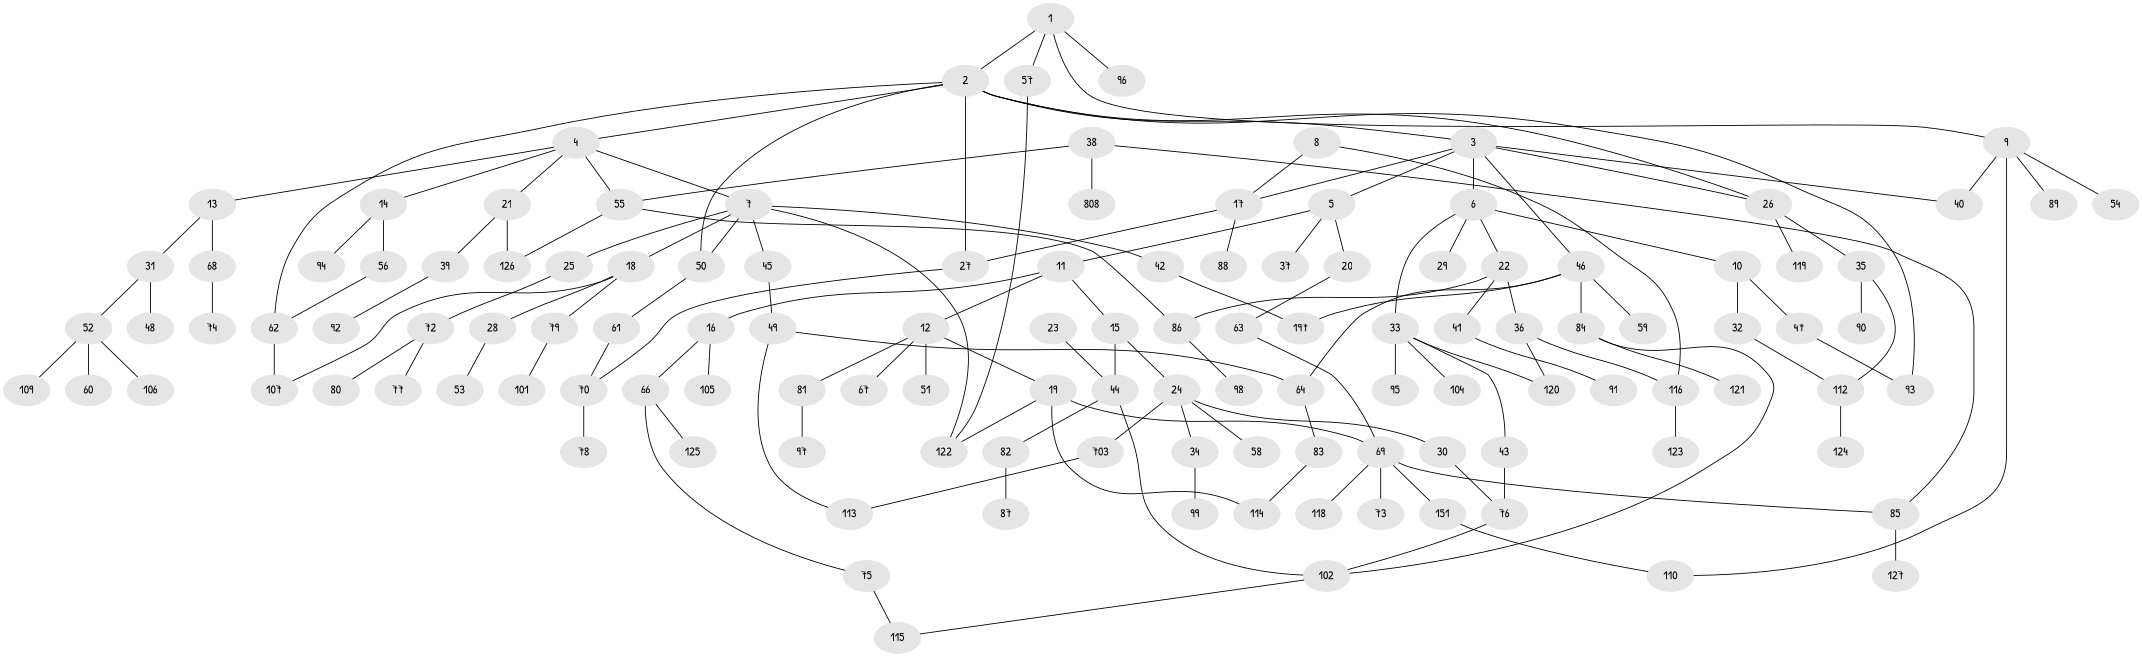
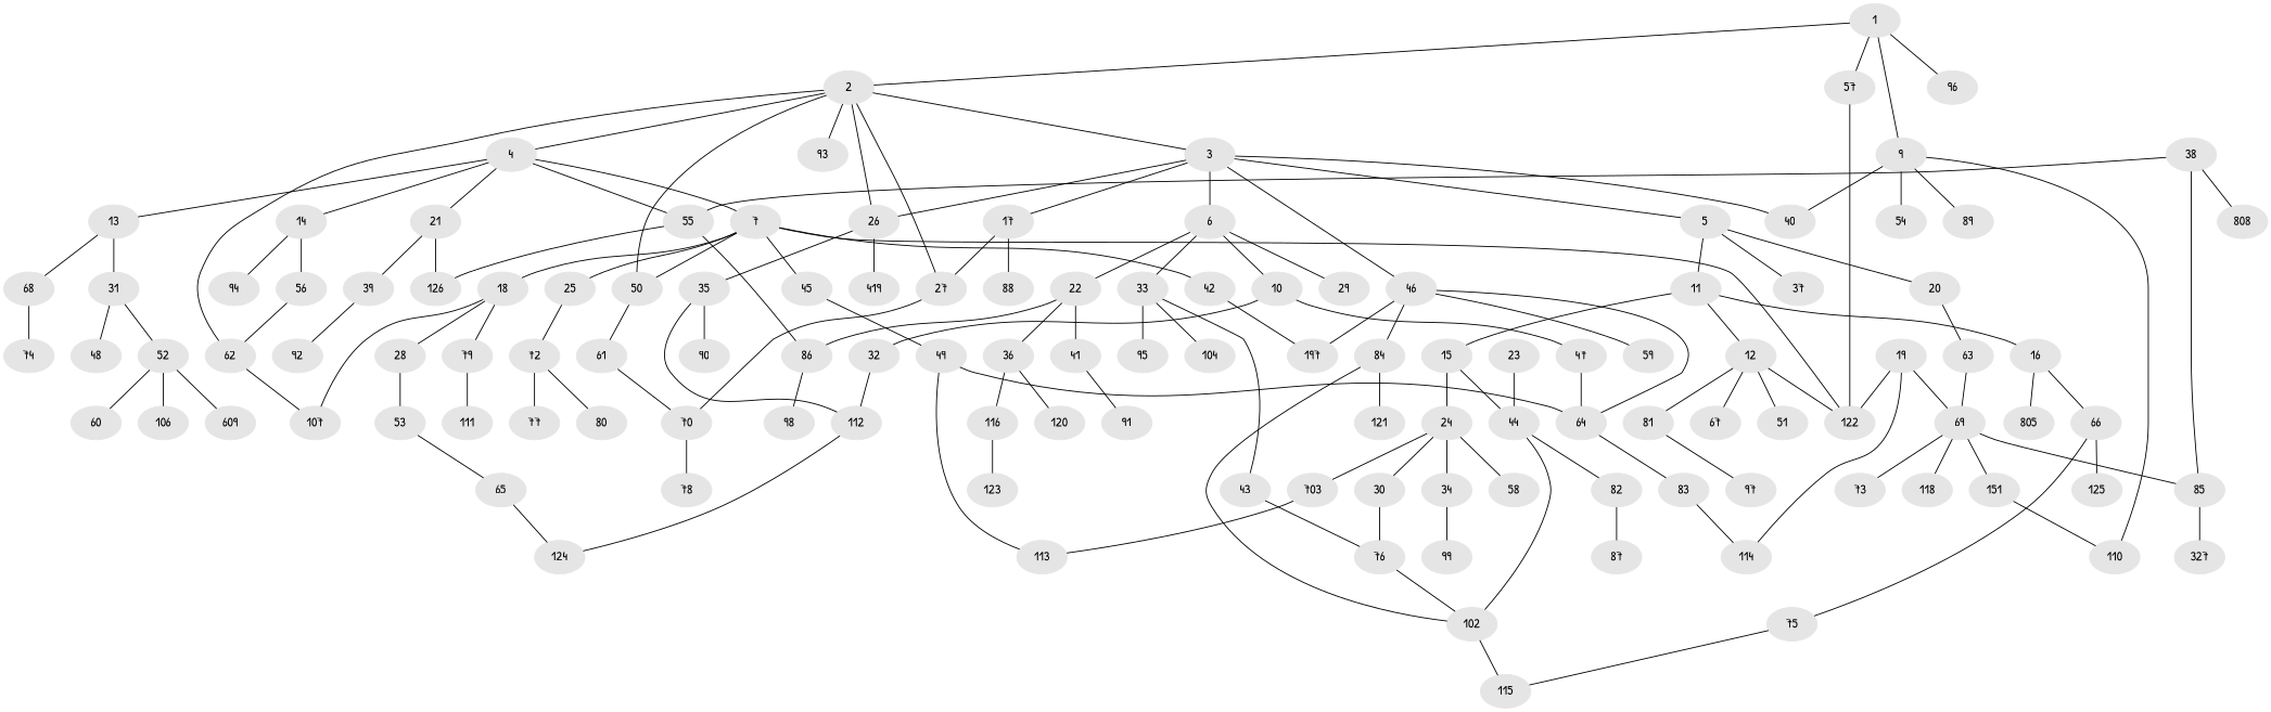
  graph {
    fontname="Patrick Hand"
    node [color=gray90 fontname="Patrick Hand" style=filled]
    edge [fontname="Patrick Hand"]
    1
    2
    9
    57
    96
    3
    4
    26
    27
    50
    62
    93
    40
    54
    89
    110
    122
    5
    6
    17
    46
    7
    13
    14
    21
    55
    35
-   119
+   119 [label=419]
    70
    61
    107
    11
    20
    37
    10
    22
    29
    33
-   8
    116
    88
    n42 [label=197]
    59
    64
    84
    18
    25
    42
    45
    31
    68
    56
    94
    39
    126
    86
    12
    15
    16
    63
    32
    47
    36
    41
    43
    95
    104
    120
    28
    79
    72
    49
    123
    112
    19
    51
    67
    81
    24
    44
    66
-   105
+   105 [label=805]
    69
    114
    97
    48
    52
    74
    23
    30
    34
    58
    n93 [label=703]
    75
    125
    53
    38
    85
    n99 [label=808]
-   111 [label=101]
+   111
    73
    n102 [label=151]
    118
    92
    91
    98
    102
    82
    76
    99
    113
    77
    80
    90
    78
+   65
    60
    106
-   109
+   109 [label=609]
    124
    115
-   127
+   127 [label=327]
    87
    83
    121
    1 -- 2
    1 -- 9
    1 -- 57
    1 -- 96
    2 -- 3
    2 -- 4
    2 -- 26
    2 -- 27
    2 -- 50
    2 -- 62
    2 -- 93
    9 -- 40
    9 -- 54
    9 -- 89
    9 -- 110
    57 -- 122
    3 -- 26
    3 -- 40
    3 -- 5
    3 -- 6
    3 -- 17
    3 -- 46
    4 -- 7
    4 -- 13
    4 -- 14
    4 -- 21
    4 -- 55
    26 -- 35
    26 -- 119
    27 -- 70
    50 -- 61
    62 -- 107
    5 -- 11
    5 -- 20
    5 -- 37
    6 -- 10
    6 -- 22
    6 -- 29
    6 -- 33
    17 -- 27
    17 -- 88
    46 -- n42
    46 -- 59
    46 -- 64
    46 -- 84
    7 -- 50
    7 -- 122
    7 -- 18
    7 -- 25
    7 -- 42
    7 -- 45
    13 -- 31
    13 -- 68
    14 -- 56
    14 -- 94
    21 -- 39
    21 -- 126
    55 -- 126
    55 -- 86
    35 -- 112
    35 -- 90
    70 -- 78
    61 -- 70
    11 -- 12
    11 -- 15
    11 -- 16
    20 -- 63
    10 -- 32
    10 -- 47
    22 -- 86
    22 -- 36
    22 -- 41
    33 -- 43
    33 -- 95
    33 -- 104
-   33 -- 120
-   8 -- 17
-   8 -- 116
    116 -- 123
    64 -- 83
    84 -- 102
    84 -- 121
    18 -- 107
    18 -- 28
    18 -- 79
    25 -- 72
    42 -- n42
    45 -- 49
    31 -- 48
    31 -- 52
    68 -- 74
    56 -- 62
    39 -- 92
    86 -- 98
-   12 -- 19
+   12 -- 122
    12 -- 51
    12 -- 67
    12 -- 81
    15 -- 24
    15 -- 44
    16 -- 66
    16 -- 105
    63 -- 69
    32 -- 112
-   47 -- 93
+   47 -- 64
    36 -- 116
    36 -- 120
    41 -- 91
    43 -- 76
    28 -- 53
    79 -- 111
    72 -- 77
    72 -- 80
    49 -- 64
    49 -- 113
    112 -- 124
    19 -- 122
    19 -- 69
    19 -- 114
    81 -- 97
    24 -- 30
    24 -- 34
    24 -- 58
    24 -- n93
    44 -- 102
    44 -- 82
    66 -- 75
    66 -- 125
    69 -- 85
    69 -- 73
    69 -- n102
    69 -- 118
    52 -- 60
    52 -- 106
    52 -- 109
    23 -- 44
    30 -- 76
    34 -- 99
    n93 -- 113
    75 -- 115
+   53 -- 65
    38 -- 55
    38 -- 85
    38 -- n99
    85 -- 127
    n102 -- 110
    102 -- 115
    82 -- 87
    76 -- 102
+   65 -- 124
    83 -- 114
  }
